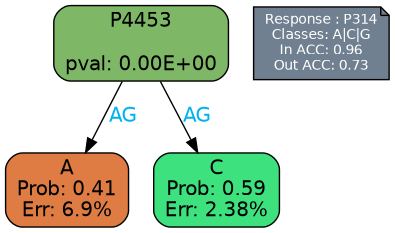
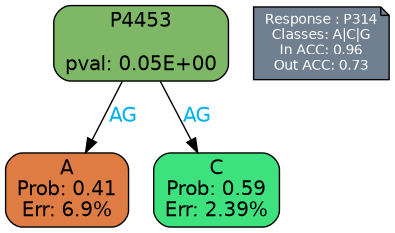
  digraph {
    ranksep=equally
    splines=polylines
    node [color=black fontname=helvetica shape=box style="filled, rounded"]
    edge [fontcolor=deepskyblue2 fontname=helvetica]
    n1 [fillcolor="#de7c44" label="A\nProb: 0.41\nErr: 6.9%"]
-   n2 [fillcolor="#3de27f" label="C\nProb: 0.59\nErr: 2.38%"]
+   n2 [fillcolor="#3de27f" label="C\nProb: 0.59\nErr: 2.39%"]
    n3 [align=left fillcolor=slategray fontcolor=white fontsize=10 label="Response : P314\nClasses: A|C|G\nIn ACC: 0.96\nOut ACC: 0.73\n" shape=note style=filled]
-   n4 [fillcolor="#7eb867" label="P4453\n\npval: 0.00E+00"]
+   n4 [fillcolor="#7eb867" label="P4453\n\npval: 0.05E+00"]
    subgraph sub_1 {
      rank=same
      n1
      n2
    }
    subgraph sub_2 {
      rank=same
      n3
      n4
    }
    n4 -> n1 [label=AG]
    n4 -> n2 [label=AG]
  }
